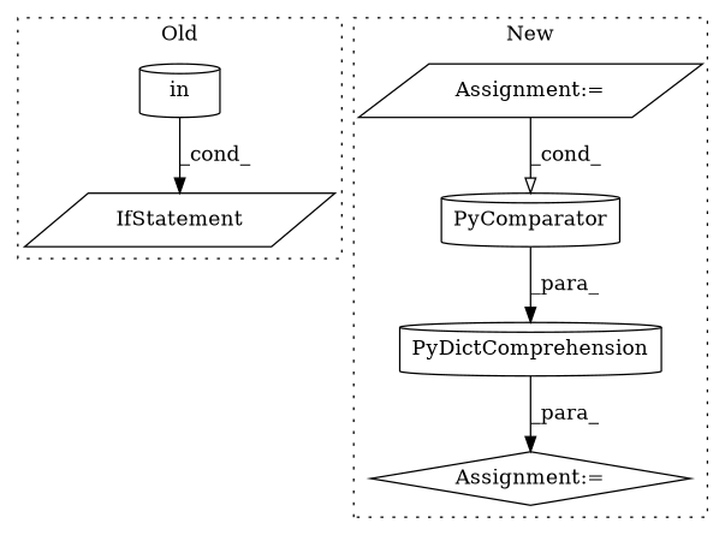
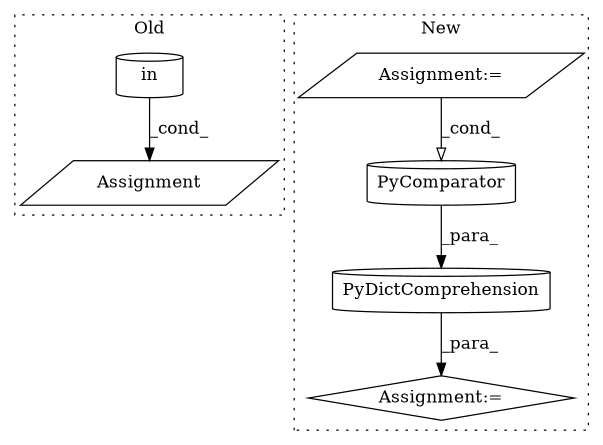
  digraph {
    node [a=7 l=79 s=3989 shape=cylinder]
    edge [arrowhead=normal]
    n1 [a=105 l=21 label=in s=4002]
-   n2 [a=25 l="8,2" label=IfStatement s="3994,4023" shape=parallelogram]
+   n2 [a=25 l="8,2" label=Assignment s="3994,4023" shape=parallelogram]
    n3 [a=110 l=162 label=PyDictComprehension s=3914]
    n4 [a=113 label=PyComparator]
    n5 [l=12 label="Assignment:=" s=3902 shape=diamond]
    n6 [label="Assignment:=" shape=parallelogram]
    subgraph cluster_1 {
      label=Old
      style=dotted
      n1
      n2
    }
    subgraph cluster_2 {
      label=New
      style=dotted
      n3
      n4
      n5
      n6
    }
    n1 -> n2 [label=_cond_]
    n3 -> n5 [label=_para_]
    n4 -> n3 [label=_para_]
    n6 -> n4 [arrowhead=onormal label=_cond_]
  }
